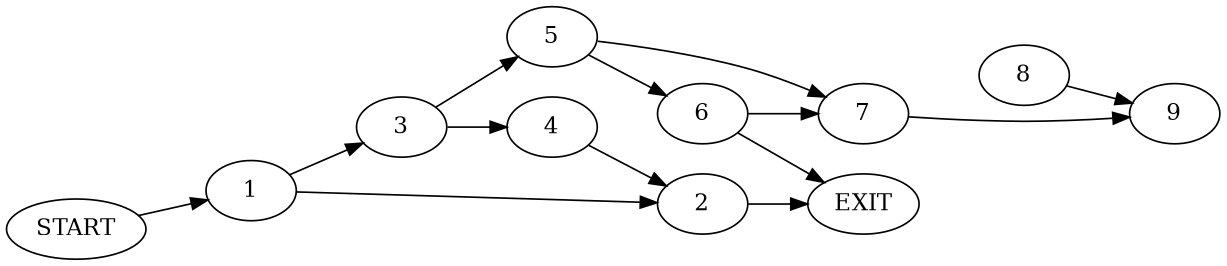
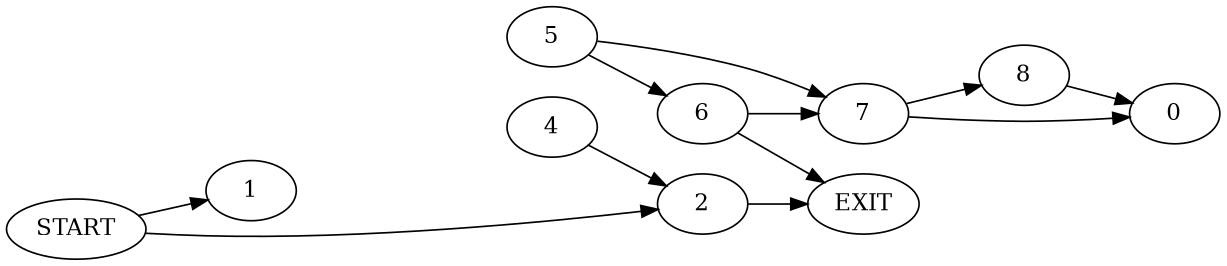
  digraph {
    rankdir=LR
    n1 [label=START]
    1
    2
-   3
    n5 [label=EXIT]
    4
    5
    6
    7
    8
-   9
+   9 [label=0]
    n1 -> 1
-   1 -> 2
-   1 -> 3
+   n1 -> 2
    2 -> n5
-   3 -> 4
-   3 -> 5
    4 -> 2
    5 -> 6
    5 -> 7
    6 -> n5
    6 -> 7
+   7 -> 8
    7 -> 9
    8 -> 9
  }
